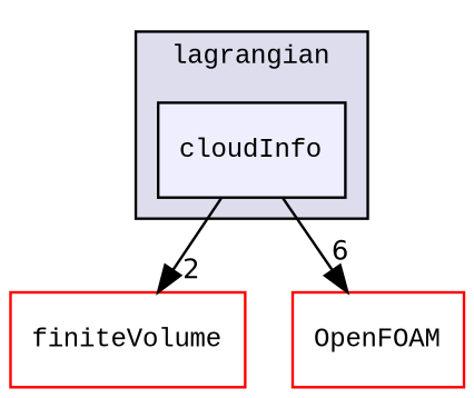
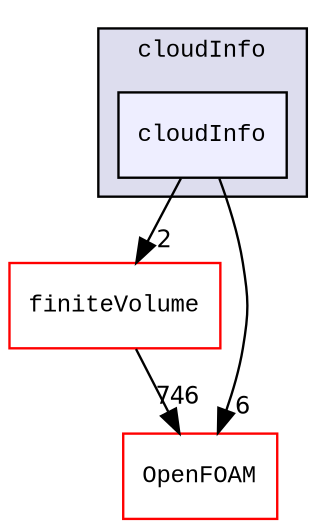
  digraph {
    compound=true
    fontname="Liberation Mono"
    node [fontname="Liberation Mono" fontsize=10 shape=box color=red]
    edge [fontname="Liberation Mono" labeldistance=1.5 labelfontname=Helvetica labelfontsize=10]
    n1 [fillcolor="#eeeeff" label=cloudInfo pencolor=black style=filled color=""]
    n2 [label=finiteVolume]
    n3 [label=OpenFOAM]
    subgraph cluster_1 {
      bgcolor="#ddddee"
      fontsize=10
-     label=lagrangian
+     label=cloudInfo
      pencolor=black
      n1
    }
    n1 -> n2 [headlabel=2]
    n1 -> n3 [headlabel=6]
+   n2 -> n3 [headlabel=746]
  }
